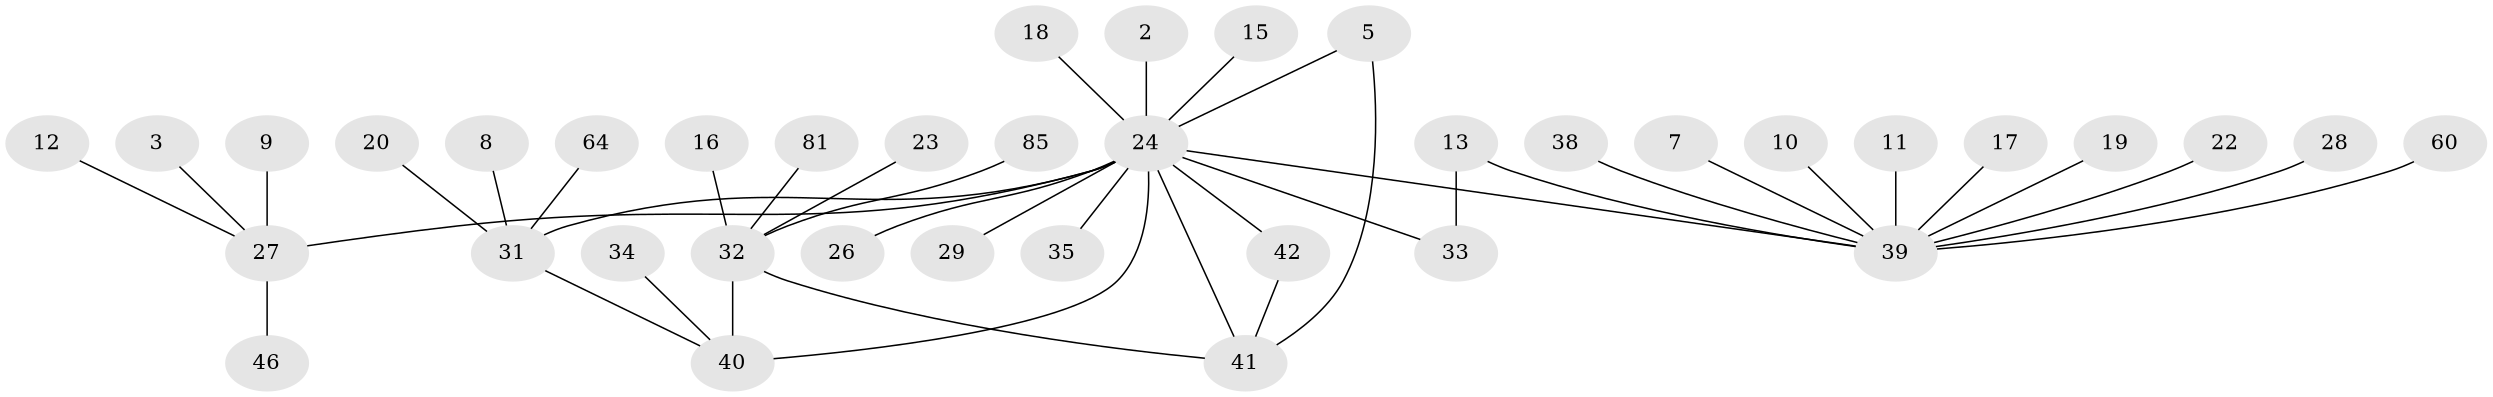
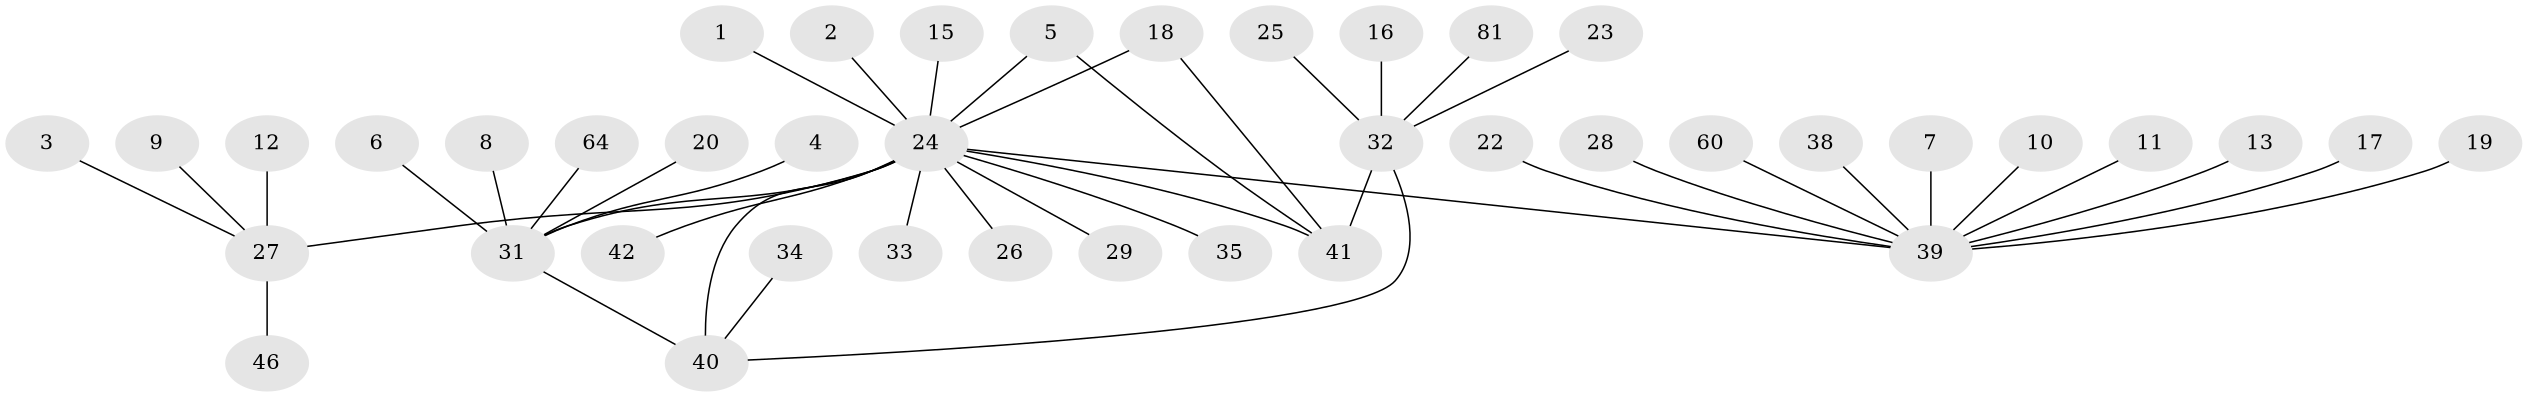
  graph {
    node [color=gray90 style=filled]
    edge [weight=1.0]
+   1
    24
    27
    31
    41
    39
    33
    26
    29
    35
    40
    42
    2
    3
    n15 [label=46]
+   4
    5
+   6
    7
    8
    9
    10
    11
    12
    13
    n26 [label=64]
    15
    16
    32
    17
    18
    19
    20
    n34 [label=81]
    22
    23
-   25 [label=85]
+   25
    28
    n39 [label=60]
    34
    38
+   1 -- 24
    24 -- 27 [weight=2.0]
    24 -- 31
    24 -- 41
    24 -- 39
    24 -- 33
    24 -- 26
    24 -- 29
    24 -- 35
    24 -- 40 [weight=2.0]
    24 -- 42
    27 -- n15
    31 -- 40
    2 -- 24
    3 -- 27
+   4 -- 31
    5 -- 24
    5 -- 41
+   6 -- 31
    7 -- 39
    8 -- 31
    9 -- 27
    10 -- 39
    11 -- 39
    12 -- 27
    13 -- 39
-   13 -- 33
    n26 -- 31
    15 -- 24
    16 -- 32
    32 -- 41
    32 -- 40
    17 -- 39
    18 -- 24
-   42 -- 41
+   18 -- 41
    19 -- 39
    20 -- 31
    n34 -- 32
    22 -- 39
    23 -- 32
    25 -- 32
    28 -- 39
    n39 -- 39
    34 -- 40
    38 -- 39
  }
